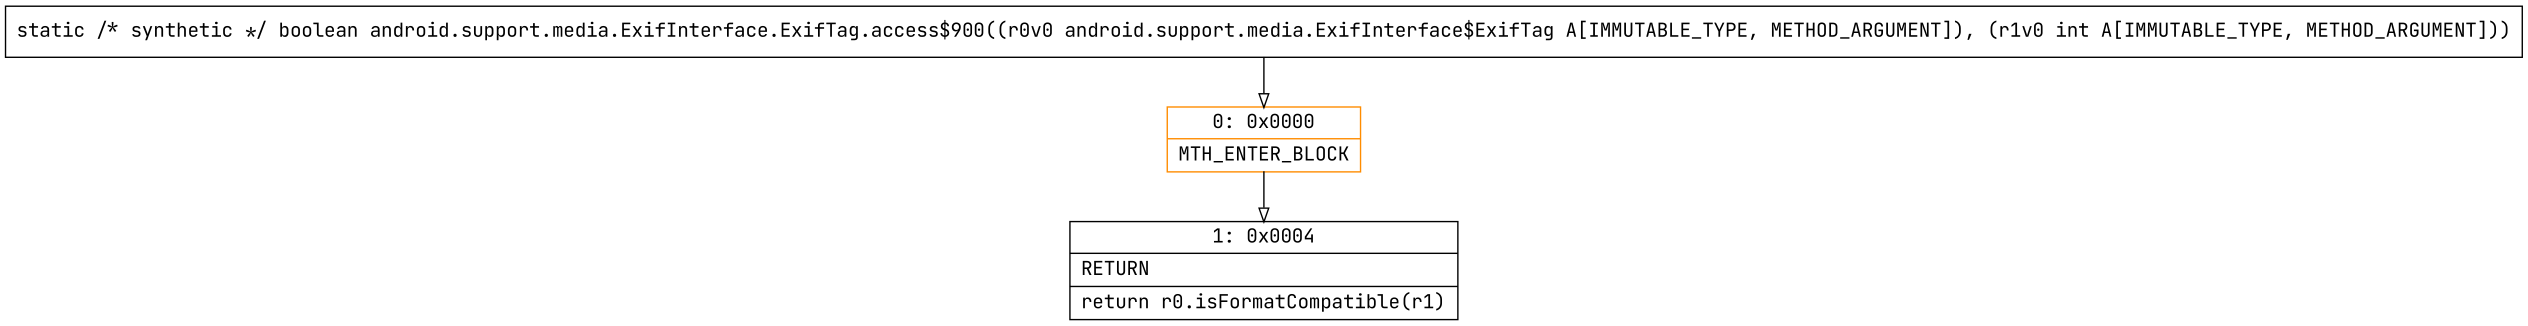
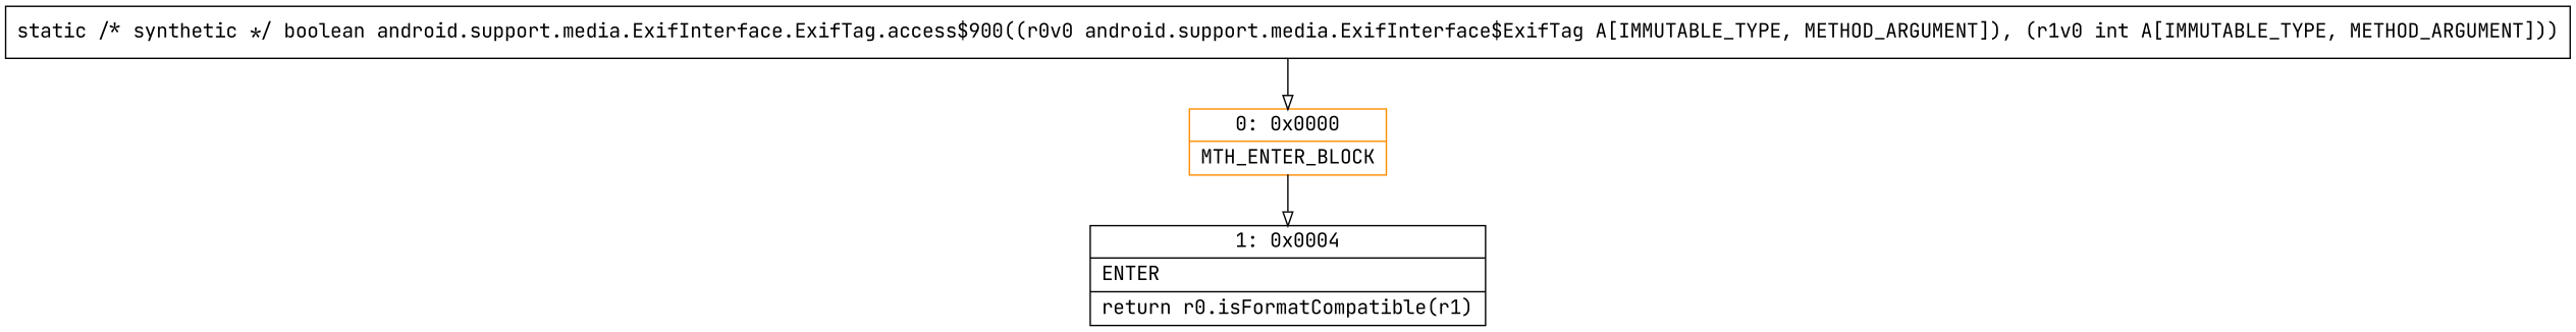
  digraph {
    fontname="JetBrains Mono"
    node [shape=record color=black fontname="JetBrains Mono"]
    edge [arrowhead=onormal fontname="JetBrains Mono"]
    n1 [label="{0\:\ 0x0000|MTH_ENTER_BLOCK\l}" color=darkorange]
-   n2 [label="{1\:\ 0x0004|RETURN\l|return r0.isFormatCompatible(r1)\l}"]
+   n2 [label="{1\:\ 0x0004|ENTER\l|return r0.isFormatCompatible(r1)\l}"]
    n3 [label="{static \/* synthetic *\/ boolean android.support.media.ExifInterface.ExifTag.access$900((r0v0 android.support.media.ExifInterface$ExifTag A[IMMUTABLE_TYPE, METHOD_ARGUMENT]), (r1v0 int A[IMMUTABLE_TYPE, METHOD_ARGUMENT])) }"]
    n1 -> n2
    n3 -> n1
  }
